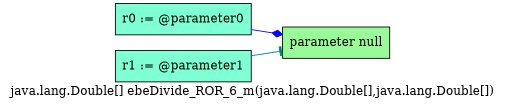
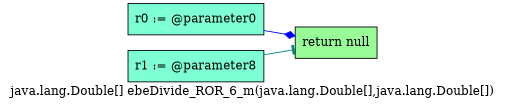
  digraph {
    label="java.lang.Double[] ebeDivide_ROR_6_m(java.lang.Double[],java.lang.Double[])"
    rankdir=LR
    node [fillcolor=aquamarine shape=box style=filled]
    n1 [label="r0 := @parameter0"]
-   n2 [fillcolor=palegreen label="parameter null"]
-   n3 [label="r1 := @parameter1"]
+   n2 [fillcolor=palegreen label="return null"]
+   n3 [label="r1 := @parameter8"]
    n1 -> n2 [arrowhead=diamond color=blue]
    n3 -> n2 [arrowhead=tee color=teal]
  }
